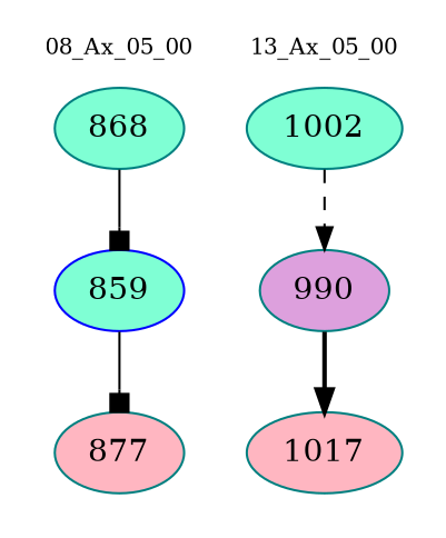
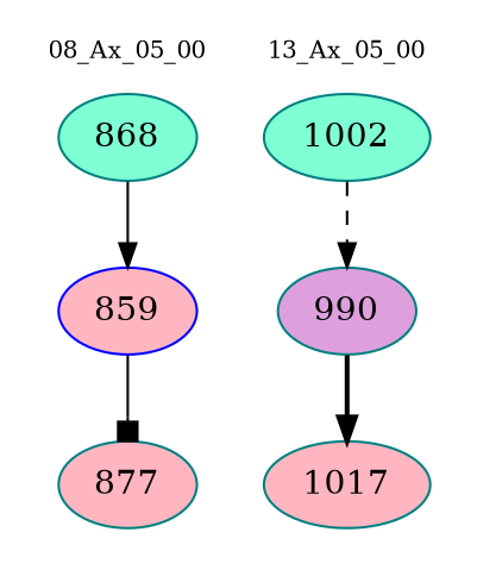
  digraph {
    node [color=teal fillcolor=aquamarine style=filled]
    edge [arrowhead=box color=black style=solid]
    n1 [label=868]
-   n2 [color=blue label=859]
+   n2 [color=blue fillcolor=lightpink label=859]
    n3 [fillcolor=lightpink label=877]
    n4 [label=1002]
    n5 [fillcolor=plum label=990]
    n6 [fillcolor=lightpink label=1017]
    subgraph cluster_1 {
      color=white
      fontsize=10
      label="08_Ax_05_00"
      n1
      n2
      n3
    }
    subgraph cluster_2 {
      color=white
      fontsize=10
      label="13_Ax_05_00"
      n4
      n5
      n6
    }
-   n1 -> n2
+   n1 -> n2 [arrowhead=normal]
    n2 -> n3
    n4 -> n5 [arrowhead=normal style=dashed]
    n5 -> n6 [arrowhead=normal style=bold]
  }
